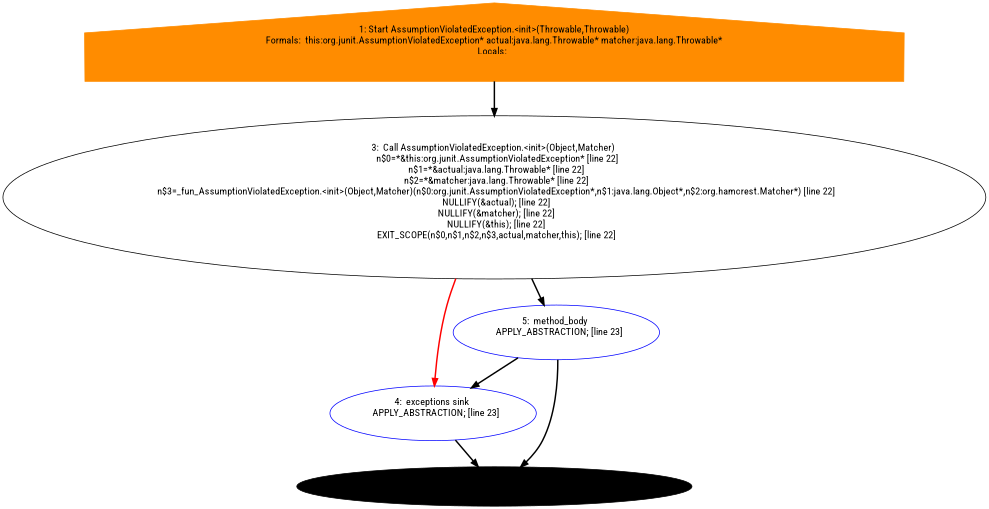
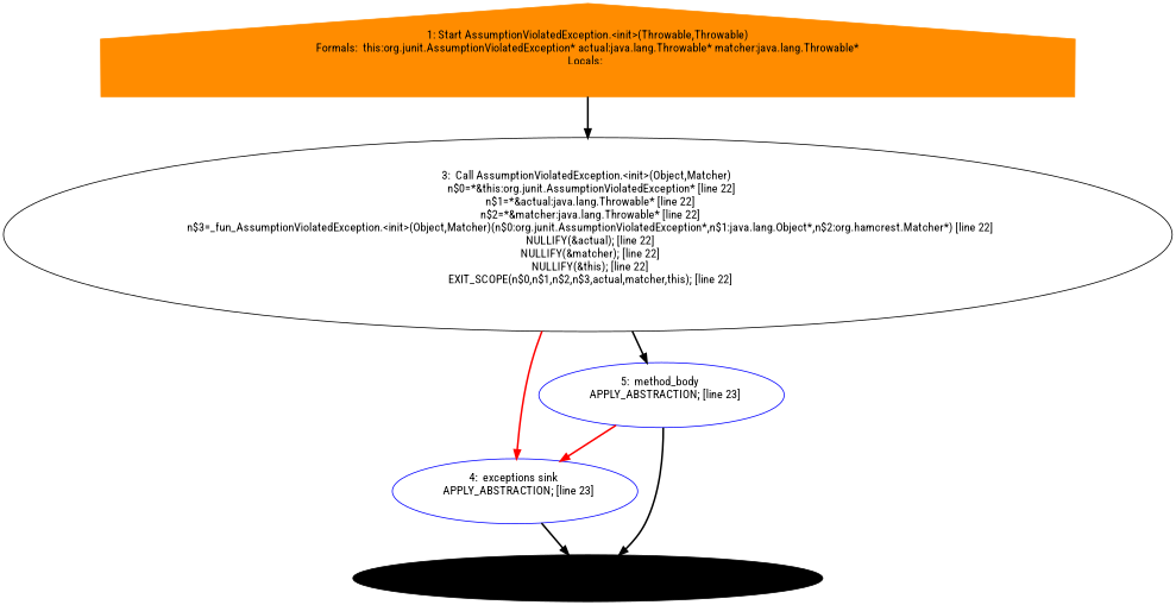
  digraph {
    fontname="Roboto Condensed"
    node [color=black shape=ellipse fontname="Roboto Condensed"]
    edge [style=bold fontname="Roboto Condensed"]
    n1 [color=darkorange label="1: Start AssumptionViolatedException.<init>(Throwable,Throwable)\nFormals:  this:org.junit.AssumptionViolatedException* actual:java.lang.Throwable* matcher:java.lang.Throwable*\nLocals:  \n  " style=filled shape=house]
    n2 [label="3:  Call AssumptionViolatedException.<init>(Object,Matcher) \n   n$0=*&this:org.junit.AssumptionViolatedException* [line 22]\n  n$1=*&actual:java.lang.Throwable* [line 22]\n  n$2=*&matcher:java.lang.Throwable* [line 22]\n  n$3=_fun_AssumptionViolatedException.<init>(Object,Matcher)(n$0:org.junit.AssumptionViolatedException*,n$1:java.lang.Object*,n$2:org.hamcrest.Matcher*) [line 22]\n  NULLIFY(&actual); [line 22]\n  NULLIFY(&matcher); [line 22]\n  NULLIFY(&this); [line 22]\n  EXIT_SCOPE(n$0,n$1,n$2,n$3,actual,matcher,this); [line 22]\n "]
    n3 [label="5:  method_body \n   APPLY_ABSTRACTION; [line 23]\n " color=blue]
    n4 [label="4:  exceptions sink \n   APPLY_ABSTRACTION; [line 23]\n " color=blue]
    n5 [label="2: Exit AssumptionViolatedException.<init>(Throwable,Throwable) \n  " style=filled]
    n1 -> n2
    n2 -> n3
    n2 -> n4 [color=red]
-   n3 -> n4 [color=black]
+   n3 -> n4 [color=red]
    n3 -> n5
    n4 -> n5
  }
